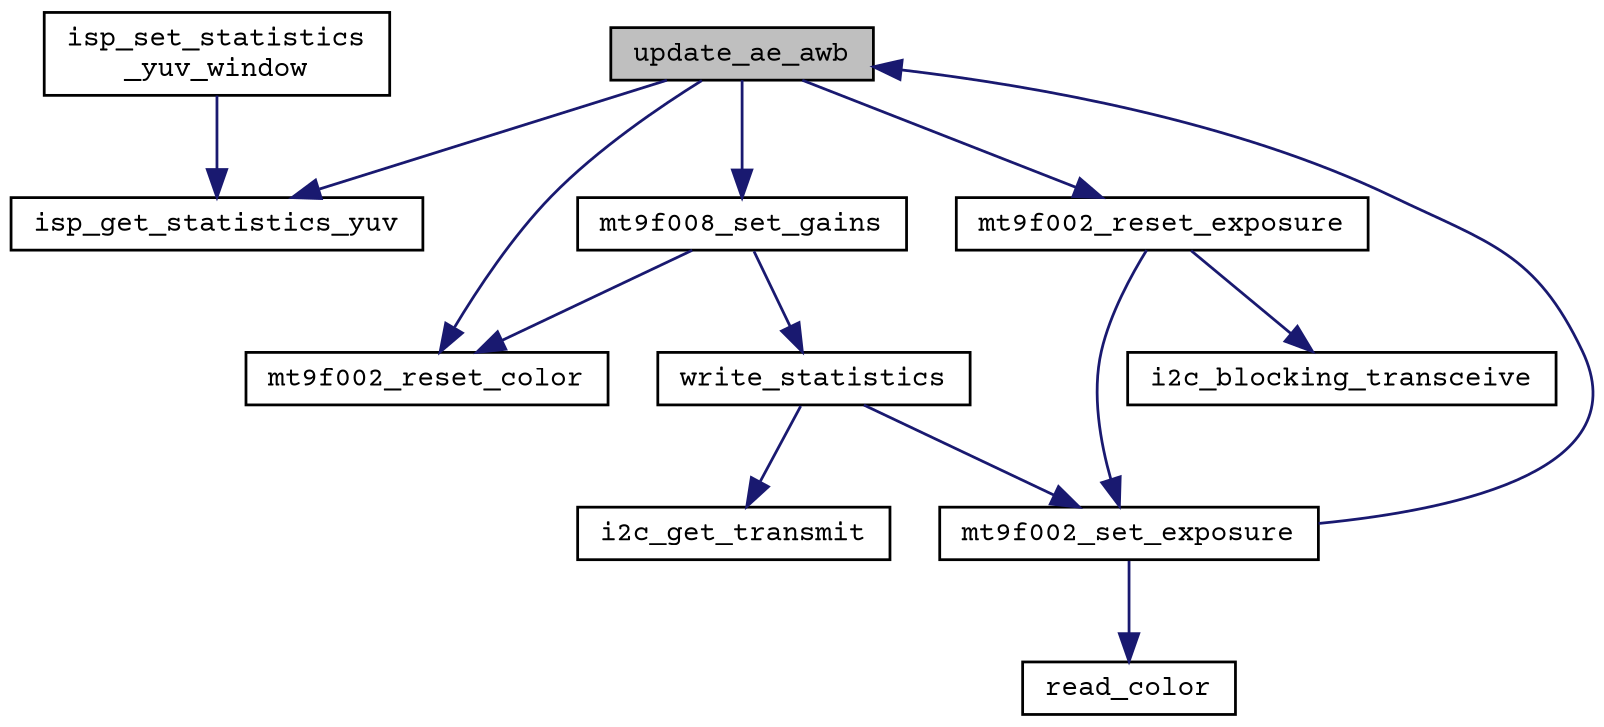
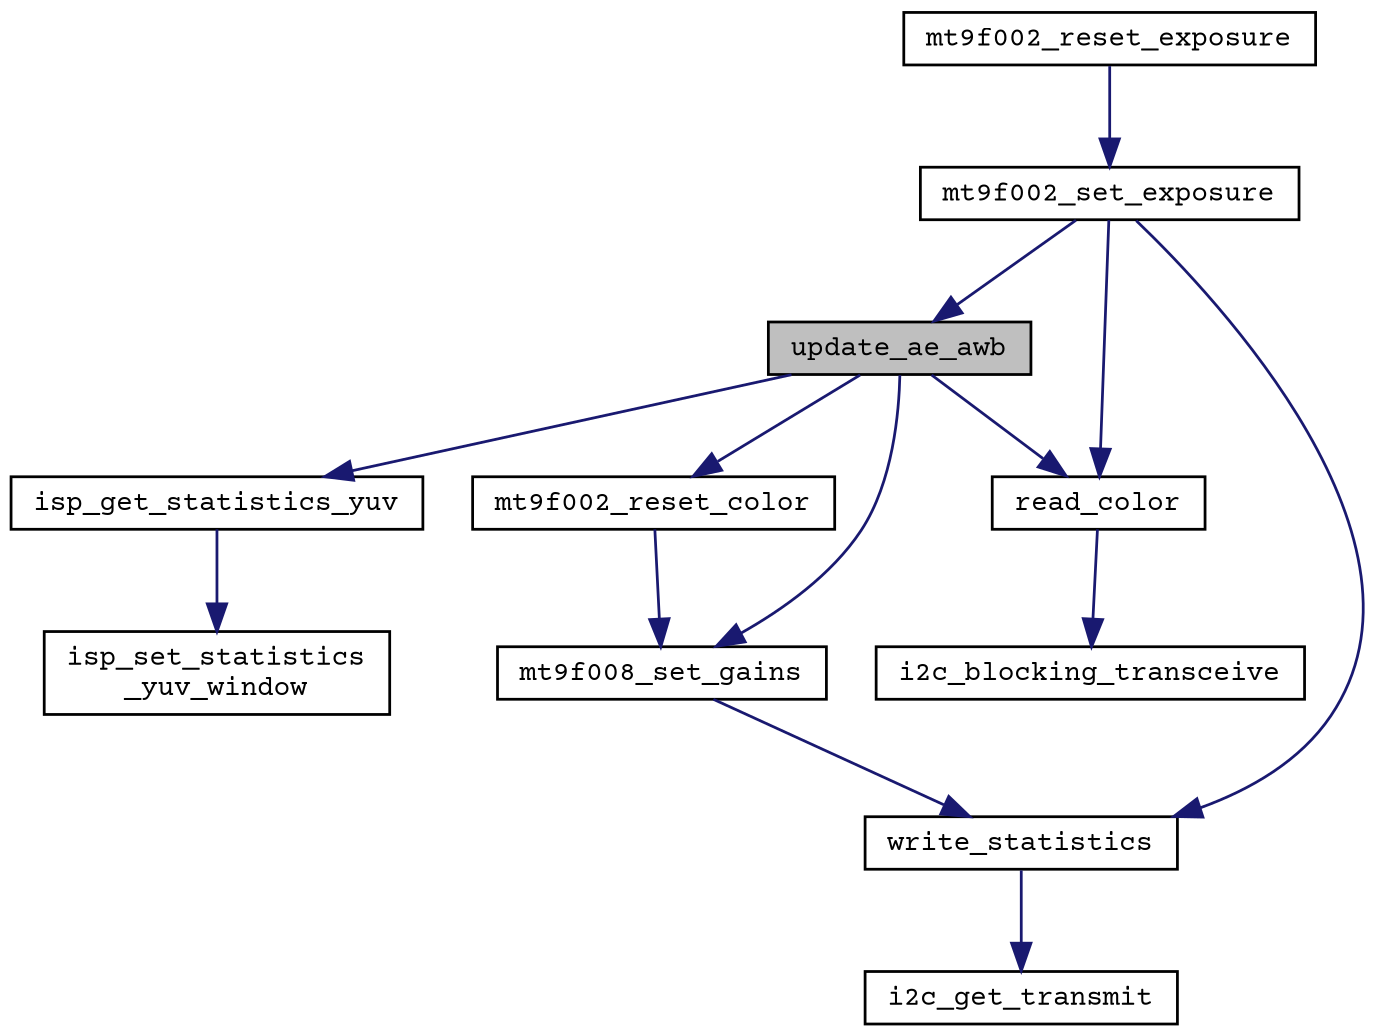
  digraph {
    fontname="Courier Prime"
    rankdir=TB
    node [color=black fillcolor=white fontname="Courier Prime" fontsize=10 shape=record style=filled]
    edge [color=midnightblue fontname="Courier Prime" fontsize=10 labelfontname=FreeSans labelfontsize=10 style=solid]
    n1 [fillcolor=grey75 fontcolor=black height=0.2 label=update_ae_awb width=0.4]
    n2 [height=0.2 label=isp_get_statistics_yuv width=0.4]
    n3 [height=0.2 label=mt9f002_reset_color width=0.4]
    n4 [height=0.2 label=mt9f008_set_gains width=0.4]
    n5 [height=0.2 label=mt9f002_reset_exposure width=0.4]
    n6 [height=0.2 label="isp_set_statistics\l_yuv_window" width=0.4]
    n7 [height=0.2 label=write_statistics width=0.4]
    n8 [height=0.2 label=mt9f002_set_exposure width=0.4]
    n9 [height=0.2 label=read_color width=0.4]
    n10 [height=0.2 label=i2c_get_transmit width=0.4]
    n11 [height=0.2 label=i2c_blocking_transceive width=0.4]
    n1 -> n2
    n1 -> n3
    n1 -> n4
-   n1 -> n5
-   n6 -> n2
-   n4 -> n3
+   n1 -> n9
+   n2 -> n6
+   n3 -> n4
    n4 -> n7
    n5 -> n8
    n7 -> n10
    n8 -> n1
-   n7 -> n8
+   n8 -> n7
    n8 -> n9
-   n5 -> n11
+   n9 -> n11
  }
